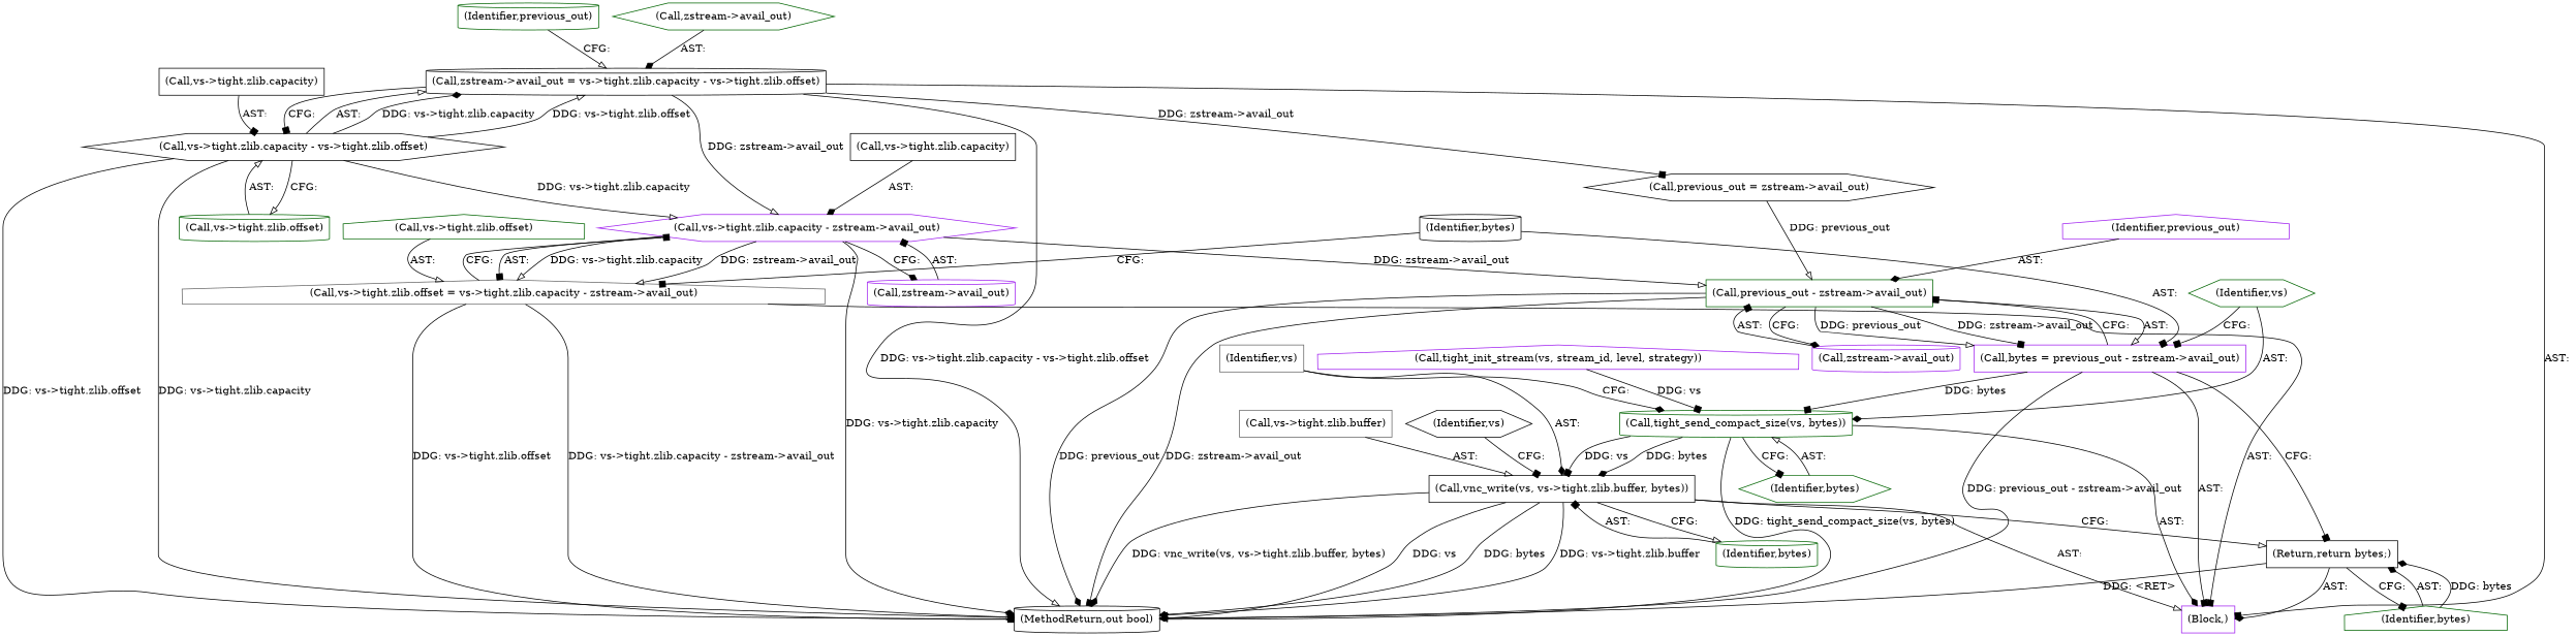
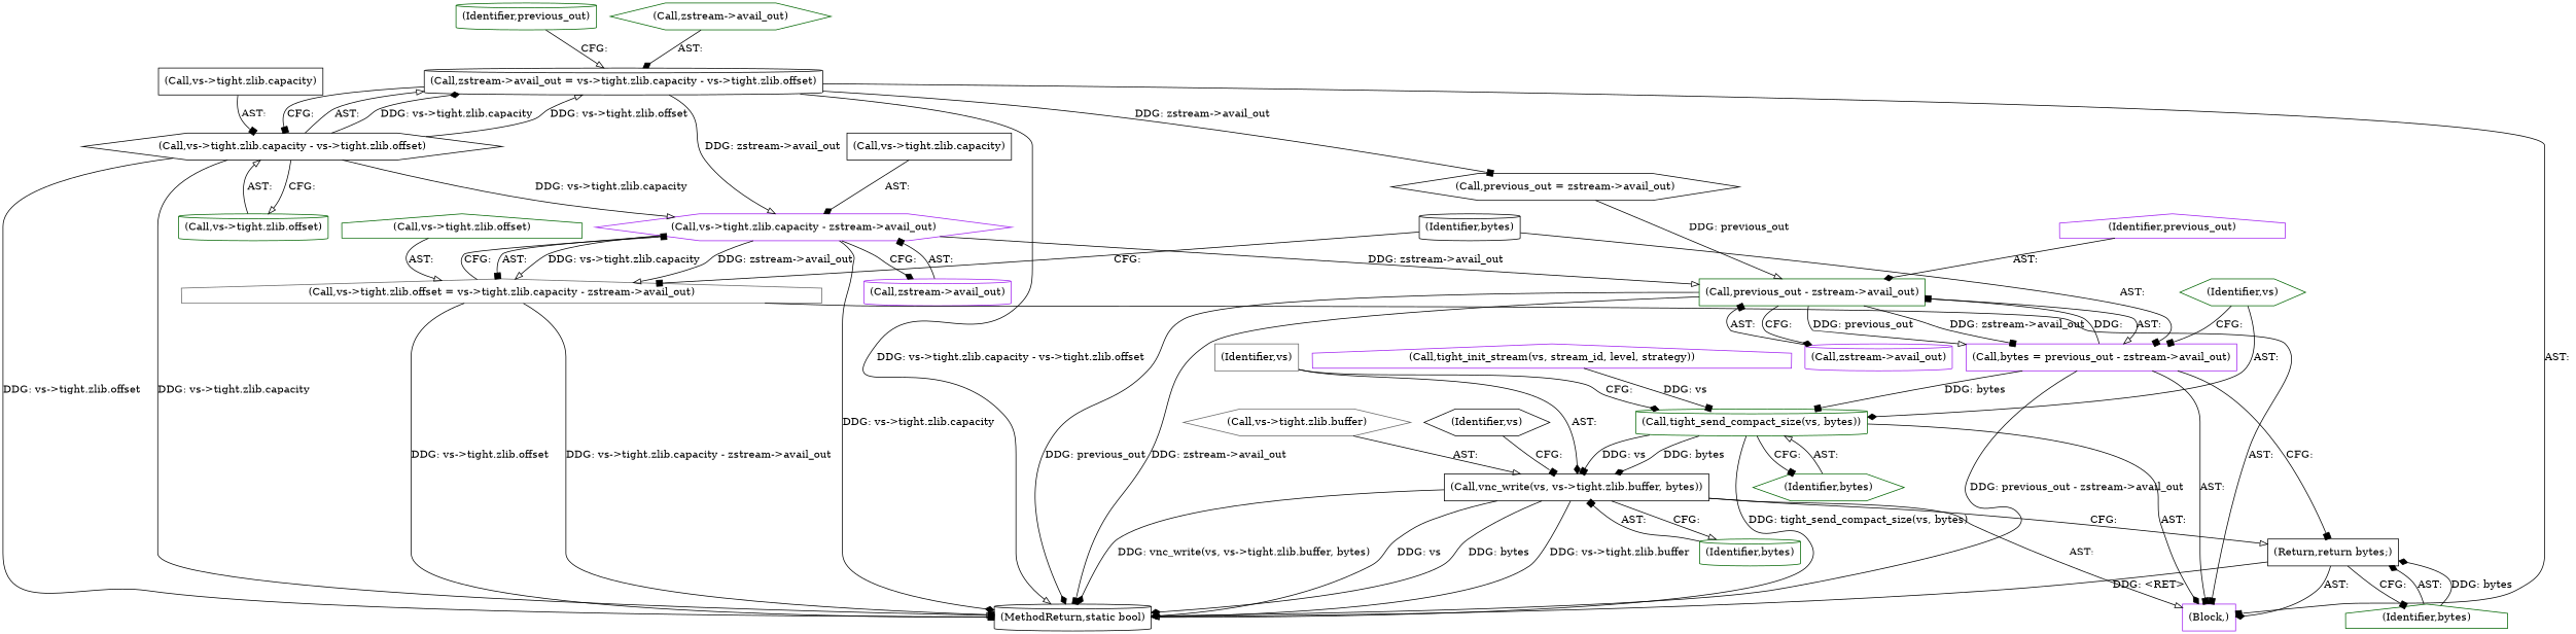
  digraph {
    node [color=darkgreen shape=box]
    edge [arrowhead=box]
    n1 [color=purple label="(Call,vs->tight.zlib.capacity - zstream->avail_out)" shape=hexagon]
    n2 [color=gray40 label="(Call,vs->tight.zlib.offset = vs->tight.zlib.capacity - zstream->avail_out)" shape=house]
    n3 [label="(Call,previous_out - zstream->avail_out)"]
    n4 [color=purple label="(Call,zstream->avail_out)" shape=cylinder]
-   n5 [color=black label="(MethodReturn,out bool)" shape=cylinder]
+   n5 [color=black label="(MethodReturn,static bool)" shape=cylinder]
    n6 [color=purple label="(Block,)"]
    n7 [color=purple label="(Call,bytes = previous_out - zstream->avail_out)"]
    n8 [color=purple label="(Call,zstream->avail_out)" shape=cylinder]
    n9 [color=black label="(Call,vs->tight.zlib.capacity - vs->tight.zlib.offset)" shape=hexagon]
    n10 [color=black label="(Call,zstream->avail_out = vs->tight.zlib.capacity - vs->tight.zlib.offset)" shape=cylinder]
    n11 [label="(Call,vs->tight.zlib.offset)" shape=cylinder]
    n12 [color=black label="(Call,previous_out = zstream->avail_out)" shape=hexagon]
    n13 [label="(Call,tight_send_compact_size(vs, bytes))" shape=cylinder]
    n14 [color=black label="(Return,return bytes;)"]
    n15 [color=black label="(Call,vnc_write(vs, vs->tight.zlib.buffer, bytes))"]
    n16 [label="(Identifier,bytes)" shape=hexagon]
    n17 [label="(Identifier,bytes)" shape=cylinder]
    n18 [label="(Identifier,bytes)" shape=house]
-   n19 [color=gray40 label="(Call,vs->tight.zlib.buffer)"]
+   n19 [color=gray40 label="(Call,vs->tight.zlib.buffer)" shape=hexagon]
    n20 [label="(Identifier,vs)" shape=hexagon]
    n21 [label="(Identifier,previous_out)" shape=cylinder]
    n22 [color=black label="(Call,vs->tight.zlib.capacity)"]
    n23 [label="(Call,vs->tight.zlib.offset)" shape=house]
    n24 [color=black label="(Identifier,vs)" shape=hexagon]
    n25 [color=purple label="(Identifier,previous_out)" shape=house]
    n26 [color=black label="(Call,vs->tight.zlib.capacity)"]
    n27 [color=gray40 label="(Identifier,vs)"]
    n28 [label="(Call,zstream->avail_out)" shape=hexagon]
    n29 [color=purple label="(Call,tight_init_stream(vs, stream_id, level, strategy))" shape=house]
    n30 [color=black label="(Identifier,bytes)" shape=cylinder]
    n1 -> n2 [label="AST: "]
    n1 -> n2 [arrowhead=onormal label="DDG: vs->tight.zlib.capacity"]
    n1 -> n2 [arrowhead=onormal label="DDG: zstream->avail_out"]
    n1 -> n3 [arrowhead=onormal label="DDG: zstream->avail_out"]
    n1 -> n4 [arrowhead=diamond label="CFG: "]
    n1 -> n5 [arrowhead=diamond label="DDG: vs->tight.zlib.capacity"]
    n2 -> n1 [label="CFG: "]
    n2 -> n5 [label="DDG: vs->tight.zlib.capacity - zstream->avail_out"]
    n2 -> n5 [label="DDG: vs->tight.zlib.offset"]
    n2 -> n6 [label="AST: "]
    n3 -> n5 [arrowhead=diamond label="DDG: previous_out"]
    n3 -> n5 [label="DDG: zstream->avail_out"]
    n3 -> n7 [arrowhead=onormal label="AST: "]
    n3 -> n7 [arrowhead=onormal label="DDG: previous_out"]
    n3 -> n7 [label="DDG: zstream->avail_out"]
    n3 -> n8 [arrowhead=diamond label="CFG: "]
    n4 -> n1 [label="AST: "]
-   n7 -> n3 [label="CFG: "]
+   n7 -> n3 [label="DDG: "]
    n7 -> n5 [arrowhead=diamond label="DDG: previous_out - zstream->avail_out"]
    n7 -> n6 [label="AST: "]
    n7 -> n13 [label="DDG: bytes"]
    n7 -> n14 [label="CFG: "]
    n8 -> n3 [label="AST: "]
    n9 -> n1 [arrowhead=onormal label="DDG: vs->tight.zlib.capacity"]
    n9 -> n5 [label="DDG: vs->tight.zlib.offset"]
    n9 -> n5 [arrowhead=onormal label="DDG: vs->tight.zlib.capacity"]
    n9 -> n10 [arrowhead=onormal label="AST: "]
    n9 -> n10 [arrowhead=diamond label="DDG: vs->tight.zlib.capacity"]
    n9 -> n10 [arrowhead=onormal label="DDG: vs->tight.zlib.offset"]
    n9 -> n11 [arrowhead=onormal label="CFG: "]
    n10 -> n1 [arrowhead=onormal label="DDG: zstream->avail_out"]
    n10 -> n5 [arrowhead=onormal label="DDG: vs->tight.zlib.capacity - vs->tight.zlib.offset"]
    n10 -> n6 [label="AST: "]
    n10 -> n9 [label="CFG: "]
    n10 -> n12 [label="DDG: zstream->avail_out"]
    n11 -> n9 [arrowhead=onormal label="AST: "]
    n12 -> n3 [arrowhead=onormal label="DDG: previous_out"]
    n13 -> n5 [arrowhead=onormal label="DDG: tight_send_compact_size(vs, bytes)"]
    n13 -> n6 [arrowhead=diamond label="AST: "]
    n13 -> n15 [label="DDG: vs"]
    n13 -> n15 [arrowhead=diamond label="DDG: bytes"]
    n13 -> n16 [label="CFG: "]
    n14 -> n5 [arrowhead=onormal label="DDG: <RET>"]
    n14 -> n6 [arrowhead=diamond label="AST: "]
    n14 -> n18 [label="CFG: "]
    n15 -> n5 [arrowhead=diamond label="DDG: vnc_write(vs, vs->tight.zlib.buffer, bytes)"]
    n15 -> n5 [arrowhead=diamond label="DDG: vs"]
    n15 -> n5 [arrowhead=diamond label="DDG: bytes"]
    n15 -> n5 [arrowhead=onormal label="DDG: vs->tight.zlib.buffer"]
    n15 -> n6 [arrowhead=onormal label="AST: "]
    n15 -> n14 [arrowhead=onormal label="CFG: "]
    n15 -> n17 [arrowhead=onormal label="CFG: "]
    n16 -> n13 [arrowhead=onormal label="AST: "]
    n17 -> n15 [label="AST: "]
    n18 -> n14 [arrowhead=diamond label="AST: "]
    n18 -> n14 [arrowhead=diamond label="DDG: bytes"]
    n19 -> n15 [arrowhead=onormal label="AST: "]
    n20 -> n7 [label="CFG: "]
    n20 -> n13 [arrowhead=diamond label="AST: "]
    n21 -> n10 [arrowhead=onormal label="CFG: "]
    n22 -> n1 [arrowhead=diamond label="AST: "]
    n23 -> n2 [arrowhead=onormal label="AST: "]
    n24 -> n15 [label="CFG: "]
    n25 -> n3 [arrowhead=diamond label="AST: "]
    n26 -> n9 [label="AST: "]
    n27 -> n13 [arrowhead=diamond label="CFG: "]
    n27 -> n15 [arrowhead=diamond label="AST: "]
    n28 -> n10 [arrowhead=diamond label="AST: "]
    n29 -> n13 [label="DDG: vs"]
    n30 -> n2 [label="CFG: "]
    n30 -> n7 [label="AST: "]
  }
